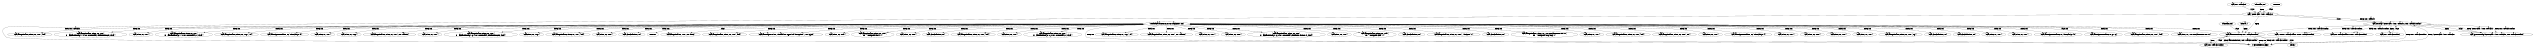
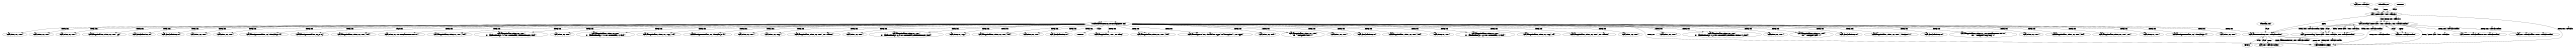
  digraph {
    n1 [label="(Call,file_oomem(ms, ms->search.rm_len))"]
    n2 [label="(Block,)"]
    n3 [label="(MethodReturn,RET)"]
    n4 [label="(Call,ms->search.rm_len)"]
    n5 [label="(MethodParameterIn,struct magic_set *ms)"]
    n6 [label="(Call,file_printf(ms, \"%s\", m->desc))"]
    n7 [label="(Call,file_printf(ms, F(ms, m, \"%s\"), buf))"]
    n8 [label="(Call,file_magerror(ms, \"invalid m->type (%d) in mprint()\", m->type))"]
    n9 [label="(Call,F(ms, m, \"%d\"))"]
    n10 [label="(Call,file_printf(ms, F(ms, m, \"%u\"),\n\t\t\t    (unsigned short) v))"]
    n11 [label="(Call,F(ms, m, \"%s\"))"]
    n12 [label="(Call,check_fmt(ms, m))"]
    n13 [label="(Call,file_printf(ms, F(ms, m, \"%s\"), buf))"]
    n14 [label="(Call,F(ms, m, \"%s\"))"]
    n15 [label="(Call,file_printf(ms, F(ms, m, \"%s\"),\n\t\t    file_fmttime(p->q + m->num_mask, 0, tbuf)))"]
    n16 [label="(Call,file_printf(ms, F(ms, m, \"%g\"), vf))"]
    n17 [label="(Call,file_printf(ms, F(ms, m, \"%s\"), m->value.s))"]
    n18 [label="(Call,F(ms, m, \"%s\"))"]
    n19 [label="(Call,F(ms, m, \"%u\"))"]
    n20 [label="(Call,file_printf(ms, F(ms, m, \"%s\"),\n\t\t    file_fmttime(p->q + m->num_mask, FILE_T_WINDOWS, tbuf)))"]
    n21 [label="(Call,F(ms, m, \"%s\"))"]
    n22 [label="(Call,file_printf(ms, F(ms, m, \"%d\"),\n\t\t\t    (unsigned char) v))"]
    n23 [label="(Call,check_fmt(ms, m))"]
    n24 [label="(Call,file_printf(ms, F(ms, m, \"%u\"), (uint32_t) v))"]
    n25 [label="(Call,check_fmt(ms, m))"]
    n26 [label="(Call,file_printf(ms, F(ms, m, \"%\" INT64_T_FORMAT \"u\"),\n\t\t\t    (unsigned long long) v))"]
    n27 [label="(Call,F(ms, m, \"%s\"))"]
    n28 [label="(Call,file_printf(ms, F(ms, m, \"%s\"), buf))"]
    n29 [label="(Call,file_printf(ms, F(ms, m, \"%s\"), str))"]
    n30 [label="(Call,F(ms, m, \"%s\"))"]
    n31 [label="(Call,file_signextend(ms, m, (uint64_t)p->l))"]
    n32 [label="(Call,F(ms, m, \"%s\"))"]
    n33 [label="(Call,F(ms, m, \"%u\"))"]
    n34 [label="(Call,F(ms, m, \"%s\"))"]
    n35 [label="(Call,F(ms, m, \"%s\"))"]
    n36 [label="(Call,file_printf(ms, F(ms, m, \"%s\"), cp))"]
    n37 [label="(Call,check_fmt(ms, m))"]
    n38 [label="(Call,check_fmt(ms, m))"]
    n39 [label="(Call,F(ms, m, \"%s\"))"]
    n40 [label="(Call,F(ms, m, \"%s\"))"]
    n41 [label="(Call,file_signextend(ms, m, (uint64_t)p->h))"]
    n42 [label="(Call,file_signextend(ms, m, p->q))"]
    n43 [label="(Call,file_printf(ms, F(ms, m, \"%s\"), buf))"]
    n44 [label="(Call,F(ms, m, \"%\" INT64_T_FORMAT \"u\"))"]
    n45 [label="(Call,file_printf(ms, F(ms, m, \"%s\"), buf))"]
    n46 [label="(Call,file_printf(ms, F(ms, m, \"%s\"),\n\t\t    file_fmttime(p->l + m->num_mask, FILE_T_LOCAL, tbuf)))"]
    n47 [label="(Call,F(ms, m, \"%s\"))"]
    n48 [label="(Call,file_printf(ms, F(ms, m, \"%s\"),\n\t\t    file_fmttime(p->l + m->num_mask, 0, tbuf)))"]
    n49 [label="(Call,file_printf(ms, F(ms, m, \"%g\"), vd))"]
    n50 [label="(Call,file_signextend(ms, m, (uint64_t)p->b))"]
    n51 [label="(Call,F(ms, m, \"%s\"))"]
    n52 [label="(Call,F(ms, m, \"%g\"))"]
    n53 [label="(Call,file_printf(ms, F(ms, m, \"%s\"), m->value.s))"]
    n54 [label="(Call,F(ms, m, \"%s\"))"]
    n55 [label="(Call,file_printf(ms, F(ms, m, \"%s\"),\n\t\t    file_fmttime(p->q + m->num_mask, FILE_T_LOCAL, tbuf)))"]
    n56 [label="(Call,F(ms, m, \"%g\"))"]
    n57 [label="(Call,file_printf(ms, F(ms, m, \"%s\"), buf))"]
    n58 [label="(Call,F(ms, m, \"%s\"))"]
    n59 [label="(Call,check_fmt(ms, m))"]
    1000101
    n61 [label="(Call,strndup((const char *)ms->search.s, ms->search.rm_len))"]
    n62 [label="(Call,cp = strndup((const char *)ms->search.s, ms->search.rm_len))"]
    n63 [label="(Call,t = ms->search.offset + ms->search.rm_len)"]
    n64 [label="(Call,ms->search.offset + ms->search.rm_len)"]
    n65 [label="(Call,ms->search.rm_len)"]
    n66 [label="(Call,(const char *)ms->search.s)"]
    n67 [label="(Call,ms->search.s)"]
    n68 [label="(Identifier,ms)"]
    n69 [label="(Identifier,ms)"]
-   n70 [label="(Literal,1)"]
    1000880
    n1 -> n2 [label="AST: "]
    n1 -> n3 [label="DDG: ms"]
    n1 -> n3 [label="DDG: ms->search.rm_len"]
    n1 -> n3 [label="DDG: file_oomem(ms, ms->search.rm_len)"]
    n1 -> n4 [label="CFG: "]
    n4 -> n1 [label="AST: "]
    n5 -> n1 [label="DDG: ms"]
    n5 -> n3 [label="DDG: ms"]
    n5 -> n6 [label="DDG: ms"]
    n5 -> n7 [label="DDG: ms"]
    n5 -> n8 [label="DDG: ms"]
    n5 -> n9 [label="DDG: ms"]
    n5 -> n10 [label="DDG: ms"]
    n5 -> n11 [label="DDG: ms"]
    n5 -> n12 [label="DDG: ms"]
    n5 -> n13 [label="DDG: ms"]
    n5 -> n14 [label="DDG: ms"]
    n5 -> n15 [label="DDG: ms"]
    n5 -> n16 [label="DDG: ms"]
    n5 -> n17 [label="DDG: ms"]
    n5 -> n18 [label="DDG: ms"]
    n5 -> n19 [label="DDG: ms"]
    n5 -> n20 [label="DDG: ms"]
    n5 -> n21 [label="DDG: ms"]
    n5 -> n22 [label="DDG: ms"]
    n5 -> n23 [label="DDG: ms"]
    n5 -> n24 [label="DDG: ms"]
    n5 -> n25 [label="DDG: ms"]
    n5 -> n26 [label="DDG: ms"]
    n5 -> n27 [label="DDG: ms"]
    n5 -> n28 [label="DDG: ms"]
    n5 -> n29 [label="DDG: ms"]
    n5 -> n30 [label="DDG: ms"]
    n5 -> n31 [label="DDG: ms"]
    n5 -> n32 [label="DDG: ms"]
    n5 -> n33 [label="DDG: ms"]
    n5 -> n34 [label="DDG: ms"]
    n5 -> n35 [label="DDG: ms"]
    n5 -> n36 [label="DDG: ms"]
    n5 -> n37 [label="DDG: ms"]
    n5 -> n38 [label="DDG: ms"]
    n5 -> n39 [label="DDG: ms"]
    n5 -> n40 [label="DDG: ms"]
    n5 -> n41 [label="DDG: ms"]
    n5 -> n42 [label="AST: ms"]
    n5 -> n43 [label="DDG: ms"]
    n5 -> n44 [label="DDG: ms"]
    n5 -> n45 [label="DDG: ms"]
    n5 -> n46 [label="DDG: ms"]
    n5 -> n47 [label="DDG: ms"]
    n5 -> n48 [label="DDG: ms"]
    n5 -> n49 [label="DDG: ms"]
    n5 -> n50 [label="DDG: ms"]
    n5 -> n51 [label="DDG: ms"]
    n5 -> n52 [label="DDG: ms"]
    n5 -> n53 [label="DDG: ms"]
    n5 -> n54 [label="DDG: ms"]
    n5 -> n55 [label="DDG: ms"]
    n5 -> n56 [label="DDG: ms"]
    n5 -> n57 [label="DDG: ms"]
    n5 -> n58 [label="DDG: ms"]
    n5 -> n59 [label="DDG: ms"]
    n5 -> 1000101 [label="AST: "]
    n61 -> n1 [label="DDG: ms->search.rm_len"]
    n61 -> n3 [label="DDG: ms->search.rm_len"]
    n61 -> n3 [label="DDG: (const char *)ms->search.s"]
    n61 -> n62 [label="AST: "]
    n61 -> n62 [label="DDG: (const char *)ms->search.s"]
    n61 -> n62 [label="DDG: ms->search.rm_len"]
    n61 -> n63 [label="DDG: ms->search.rm_len"]
    n61 -> n64 [label="DDG: ms->search.rm_len"]
    n61 -> n65 [label="CFG: "]
    n62 -> n61 [label="CFG: "]
    n65 -> n61 [label="AST: "]
    n66 -> n1 [label="CFG: "]
    n66 -> n3 [label="DDG: ms->search.s"]
    n66 -> n61 [label="AST: "]
    n66 -> n61 [label="DDG: ms->search.s"]
    n67 -> n66 [label="AST: "]
    n68 -> n1 [label="AST: "]
    n69 -> n66 [label="CFG: "]
-   n70 -> n1 [label="CFG: "]
    1000880 -> n66 [label="AST: "]
  }
